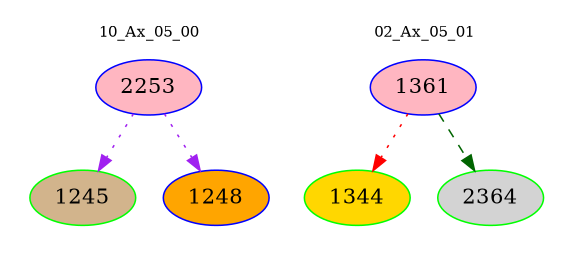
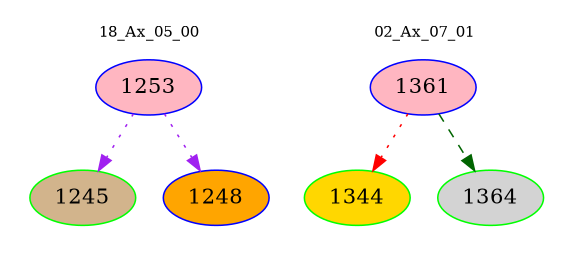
  digraph {
    node [color=blue fillcolor=lightpink style=filled]
    edge [color=purple style=dotted]
-   n1 [label=2253]
+   n1 [label=1253]
    n2 [color=green fillcolor=tan label=1245]
    n3 [fillcolor=orange label=1248]
    n4 [label=1361]
    n5 [color=green fillcolor=gold label=1344]
-   n6 [color=green fillcolor=lightgrey label=2364]
+   n6 [color=green fillcolor=lightgrey label=1364]
    subgraph cluster_1 {
      color=white
      fontsize=10
-     label="10_Ax_05_00"
+     label="18_Ax_05_00"
      n1
      n2
      n3
    }
    subgraph cluster_2 {
      color=white
      fontsize=10
-     label="02_Ax_05_01"
+     label="02_Ax_07_01"
      n4
      n5
      n6
    }
    n1 -> n2
    n1 -> n3
    n4 -> n5 [color=red]
    n4 -> n6 [color=darkgreen style=dashed]
  }
